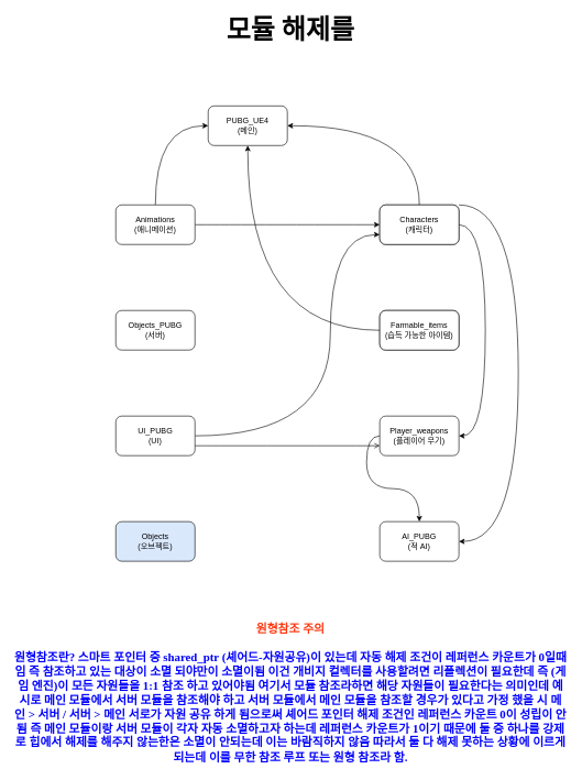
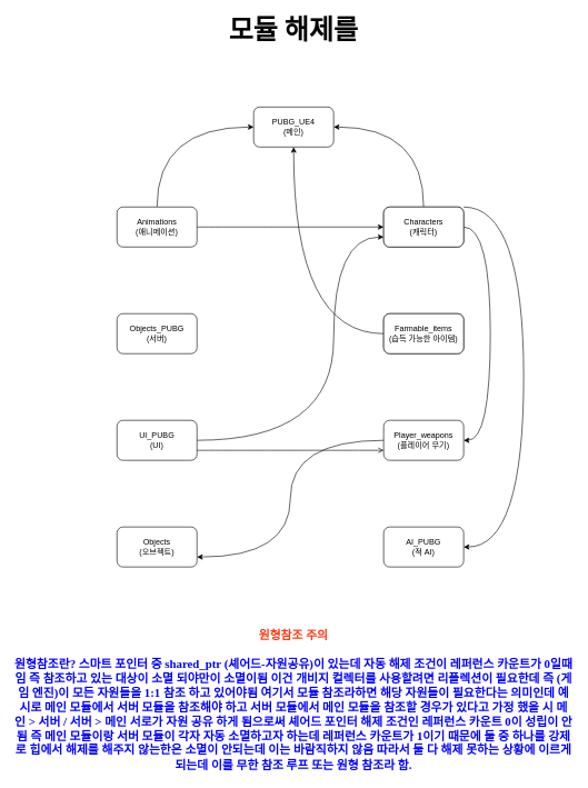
  <mxCell id="0" />
  <mxCell id="1" parent="0" />
- <mxCell id="2" value="PUBG_UE4&lt;br&gt;(메인)" style="rounded=1;whiteSpace=wrap;html=1;" parent="1" vertex="1"><mxGeometry x="315" y="160" width="120" height="60" as="geometry" /></mxCell>
+ <mxCell id="2" value="PUBG_UE4&lt;br&gt;(메인)" style="rounded=1;whiteSpace=wrap;html=1;" parent="1" vertex="1"><mxGeometry x="380" y="160" width="120" height="60" as="geometry" /></mxCell>
  <mxCell id="3" value="모듈 해제를" style="text;html=1;strokeColor=none;fillColor=none;align=center;verticalAlign=middle;whiteSpace=wrap;rounded=0;fontSize=40;fontStyle=1;fontFamily=Times New Roman;" parent="1" vertex="1"><mxGeometry x="330" y="20" width="220" height="50" as="geometry" /></mxCell>
  <mxCell id="4" style="edgeStyle=orthogonalEdgeStyle;curved=1;rounded=0;orthogonalLoop=1;jettySize=auto;html=1;entryX=0;entryY=0.5;entryDx=0;entryDy=0;fontFamily=Times New Roman;fontSize=18;fontColor=#0000FF;" parent="1" source="6" target="20" edge="1"><mxGeometry relative="1" as="geometry" /></mxCell>
  <mxCell id="5" style="edgeStyle=orthogonalEdgeStyle;rounded=0;orthogonalLoop=1;jettySize=auto;html=1;exitX=0.5;exitY=0;exitDx=0;exitDy=0;entryX=0;entryY=0.5;entryDx=0;entryDy=0;curved=1;" parent="1" source="6" target="2" edge="1"><mxGeometry relative="1" as="geometry" /></mxCell>
  <mxCell id="6" value="Animations&lt;br&gt;(애니메이션)" style="rounded=1;whiteSpace=wrap;html=1;" parent="1" vertex="1"><mxGeometry x="175" y="310" width="120" height="60" as="geometry" /></mxCell>
  <mxCell id="7" value="Characters&lt;br&gt;(캐릭터)" style="rounded=1;whiteSpace=wrap;html=1;" parent="1" vertex="1"><mxGeometry x="575" y="310" width="120" height="60" as="geometry" /></mxCell>
  <mxCell id="8" value="AI_PUBG&lt;br&gt;(적 AI)" style="rounded=1;whiteSpace=wrap;html=1;" parent="1" vertex="1"><mxGeometry x="575" y="790" width="120" height="60" as="geometry" /></mxCell>
  <mxCell id="9" style="edgeStyle=orthogonalEdgeStyle;rounded=0;orthogonalLoop=1;jettySize=auto;html=1;curved=1;entryX=0;entryY=0.75;entryDx=0;entryDy=0;" parent="1" source="11" target="20" edge="1"><mxGeometry relative="1" as="geometry"><Array as="points"><mxPoint x="500" y="660" /><mxPoint x="500" y="355" /></Array><mxPoint x="560" y="350" as="targetPoint" /></mxGeometry></mxCell>
  <mxCell id="10" style="edgeStyle=orthogonalEdgeStyle;curved=1;rounded=0;orthogonalLoop=1;jettySize=auto;html=1;exitX=1;exitY=0.75;exitDx=0;exitDy=0;entryX=0;entryY=0.75;entryDx=0;entryDy=0;endArrow=open;" parent="1" source="11" target="13" edge="1"><mxGeometry relative="1" as="geometry" /></mxCell>
  <mxCell id="11" value="UI_PUBG&lt;br&gt;(UI)" style="rounded=1;whiteSpace=wrap;html=1;" parent="1" vertex="1"><mxGeometry x="175" y="630" width="120" height="60" as="geometry" /></mxCell>
- <mxCell id="12" style="edgeStyle=orthogonalEdgeStyle;curved=1;rounded=0;orthogonalLoop=1;jettySize=auto;html=1;exitX=0;exitY=0.5;exitDx=0;exitDy=0;" parent="1" source="13" target="8" edge="1"><mxGeometry relative="1" as="geometry" /></mxCell>
+ <mxCell id="12" style="edgeStyle=orthogonalEdgeStyle;curved=1;rounded=0;orthogonalLoop=1;jettySize=auto;html=1;exitX=0;exitY=0.5;exitDx=0;exitDy=0;entryX=1;entryY=0.75;entryDx=0;entryDy=0;" parent="1" source="13" target="23" edge="1"><mxGeometry relative="1" as="geometry" /></mxCell>
  <mxCell id="13" value="Player_weapons&lt;br&gt;(플레이어 무기)" style="rounded=1;whiteSpace=wrap;html=1;" parent="1" vertex="1"><mxGeometry x="575" y="630" width="120" height="60" as="geometry" /></mxCell>
  <mxCell id="14" value="Objects_PUBG&lt;br&gt;(서버)" style="rounded=1;whiteSpace=wrap;html=1;" parent="1" vertex="1"><mxGeometry x="175" y="470" width="120" height="60" as="geometry" /></mxCell>
  <mxCell id="15" value="Farmable_items&lt;br&gt;(습득 가능한 아이템)" style="rounded=1;whiteSpace=wrap;html=1;" parent="1" vertex="1"><mxGeometry x="575" y="470" width="120" height="60" as="geometry" /></mxCell>
  <mxCell id="16" value="&lt;font color=&quot;#ff370f&quot;&gt;원형참조 주의&lt;br&gt;&lt;br&gt;&lt;/font&gt;&lt;font color=&quot;#0000ff&quot;&gt;원형참조란? 스마트 포인터 중 shared_ptr (셰어드-자원공유)이 있는데 자동 해제 조건이 레퍼런스 카운트가 0일때임 즉 참조하고 있는 대상이 소멸 되야만이 소멸이됨 이건 개비지 컬렉터를 사용할려면 리플렉션이 필요한데 즉 (게임 엔진)이 모든 자원들을 1:1 참조 하고 있어야됨 여기서 모듈 참조라하면 해당 자원들이 필요한다는 의미인데 예시로 메인 모듈에서 서버 모듈을 참조해야 하고 서버 모듈에서 메인 모듈을 참조할 경우가 있다고 가정 했을 시 메인 &amp;gt; 서버 / 서버 &amp;gt; 메인 서로가 자원 공유 하게 됨으로써 셰어드 포인터 해제 조건인 레퍼런스 카운트 0이 성립이 안됨 즉 메인 모듈이랑 서버 모듈이 각자 자동 소멸하고자 하는데 레퍼런스 카운트가 1이기 때문에 둘 중 하나를 강제로 힙에서 해제를 해주지 않는한은 소멸이 안되는데 이는 바람직하지 않음 따라서 둘 다 해제 못하는 상황에 이르게 되는데 이를 무한 참조 루프 또는 원형 참조라 함.&lt;/font&gt;" style="text;html=1;strokeColor=none;fillColor=none;align=center;verticalAlign=middle;whiteSpace=wrap;rounded=0;fontSize=18;fontStyle=1;fontFamily=Times New Roman;" parent="1" vertex="1"><mxGeometry x="20" y="940" width="840" height="220" as="geometry" /></mxCell>
  <mxCell id="17" style="edgeStyle=orthogonalEdgeStyle;curved=1;rounded=0;orthogonalLoop=1;jettySize=auto;html=1;entryX=1;entryY=0.5;entryDx=0;entryDy=0;fontFamily=Times New Roman;fontSize=18;fontColor=#0000FF;exitX=0.5;exitY=0;exitDx=0;exitDy=0;" parent="1" source="20" target="2" edge="1"><mxGeometry relative="1" as="geometry"><Array as="points"><mxPoint x="635" y="190" /></Array></mxGeometry></mxCell>
  <mxCell id="18" style="edgeStyle=orthogonalEdgeStyle;curved=1;rounded=0;orthogonalLoop=1;jettySize=auto;html=1;entryX=1;entryY=0.5;entryDx=0;entryDy=0;fontFamily=Times New Roman;fontSize=18;fontColor=#0000FF;exitX=1;exitY=0;exitDx=0;exitDy=0;" parent="1" source="20" target="8" edge="1"><mxGeometry relative="1" as="geometry"><Array as="points"><mxPoint x="785" y="310" /><mxPoint x="785" y="820" /></Array></mxGeometry></mxCell>
  <mxCell id="19" style="edgeStyle=orthogonalEdgeStyle;curved=1;rounded=0;orthogonalLoop=1;jettySize=auto;html=1;exitX=1;exitY=0.5;exitDx=0;exitDy=0;entryX=1;entryY=0.5;entryDx=0;entryDy=0;fontFamily=Times New Roman;fontSize=18;fontColor=#0000FF;" parent="1" source="20" target="13" edge="1"><mxGeometry relative="1" as="geometry"><Array as="points"><mxPoint x="735" y="340" /><mxPoint x="735" y="660" /></Array></mxGeometry></mxCell>
  <mxCell id="20" value="Characters&lt;br&gt;(캐릭터)" style="rounded=1;whiteSpace=wrap;html=1;" parent="1" vertex="1"><mxGeometry x="575" y="310" width="120" height="60" as="geometry" /></mxCell>
  <mxCell id="21" style="edgeStyle=orthogonalEdgeStyle;curved=1;rounded=0;orthogonalLoop=1;jettySize=auto;html=1;entryX=0.5;entryY=1;entryDx=0;entryDy=0;fontFamily=Times New Roman;fontSize=18;fontColor=#0000FF;" parent="1" source="22" target="2" edge="1"><mxGeometry relative="1" as="geometry" /></mxCell>
  <mxCell id="22" value="Farmable_items&lt;br&gt;(습득 가능한 아이템)" style="rounded=1;whiteSpace=wrap;html=1;" parent="1" vertex="1"><mxGeometry x="575" y="470" width="120" height="60" as="geometry" /></mxCell>
- <mxCell id="23" value="Objects&lt;br&gt;(오브젝트)" style="rounded=1;whiteSpace=wrap;html=1;fillColor=#dae8fc;" parent="1" vertex="1"><mxGeometry x="175" y="790" width="120" height="60" as="geometry" /></mxCell>
+ <mxCell id="23" value="Objects&lt;br&gt;(오브젝트)" style="rounded=1;whiteSpace=wrap;html=1;" parent="1" vertex="1"><mxGeometry x="175" y="790" width="120" height="60" as="geometry" /></mxCell>
